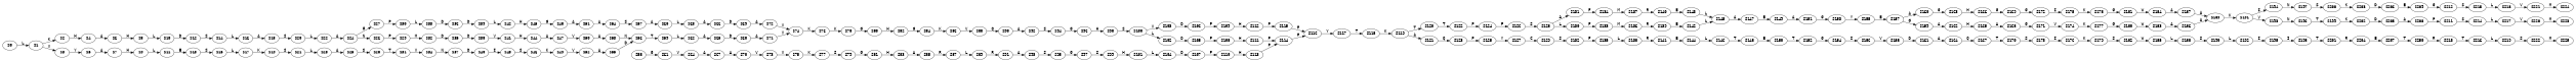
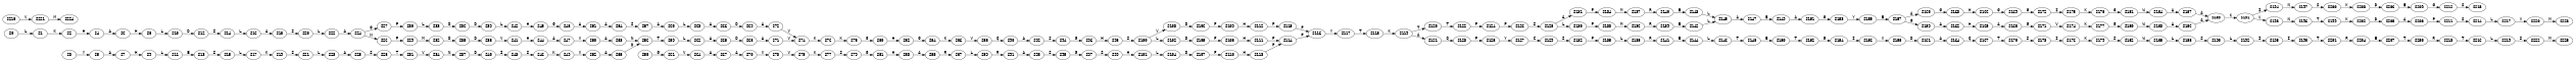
  strict digraph {
    fontname="DejaVu Sans Mono"
    rankdir=LR
    node [fontname="DejaVu Sans Mono"]
    edge [fontname="DejaVu Sans Mono"]
    S0
    S1
    S2
    S3
    S4
    S5
    S6
    S7
    S8
    S9
    S10
    S11
    S12
    S13
    S14
    S15
    S16
    S17
    S18
    S19
    S20
    S21
    S22
    S23
    S24
    S25
    S26
    S27
    S28
    S29
    S30
    S31
    S32
    S33
    S34
    S35
    S36
    S37
    S38
    S39
    S40
    S41
    S42
    S43
    S44
    S45
    S46
    S47
    S48
    S49
    S50
    S51
    S52
    S53
    S54
    S55
    S56
    S57
    S59
    S60
    S58
    S61
    S62
    S63
    S64
    S65
    S66
    S67
    S68
    S69
    S70
    S71
    S72
    S73
    S74
    S75
    S76
    S77
    S78
    S79
    S80
    S81
    S82
    S83
    S84
    S85
    S86
    S87
    S88
    S89
    S90
    S91
    S92
    S93
    S94
    S95
    S96
    S97
    S98
    S99
    S100
    S101
    S102
    S103
    S104
    S105
    S106
    S107
    S108
    S109
    S110
    S111
    S112
    S113
    S114
    S115
    S116
    S117
    S118
    S119
    S120
    S121
    S122
    S123
    S124
    S125
    S126
    S127
    S128
    S129
    S130
    S131
    S132
    S133
    S134
    S135
    S136
    S137
    S138
    S139
    S140
    S141
    S142
    S143
    S144
    S145
    S146
    S147
    S148
    S149
    S150
    S151
    S152
    S153
    S154
    S155
    S156
    S157
    S158
    S159
    S160
    S161
    S162
    S163
    S164
    S165
    S166
    S167
    S168
    S169
    S170
    S171
    S172
    S173
    S174
    S175
    S176
    S177
    S178
    S179
    S180
    S181
    S182
    S183
    S184
    S185
    S186
    S187
    S188
    S189
    S190
    S191
    S192
    S193
    S194
    S195
    S196
    S197
    S198
    S199
    S200
    S201
    S202
    S203
    S204
    S205
    S206
    S207
    S208
    S209
    n211 [label=S250]
    S211
    S212
    S213
    S214
    S215
    S216
    S217
    S218
    S219
    S220
    S221
    S222
    S223
    S224
    S225
    S0 -> S1 [label=L]
    S1 -> S2 [label=K]
-   S1 -> S3 [label=V]
    S2 -> S4 [label=H]
    S3 -> S5 [label=Y]
    S4 -> S6 [label=A]
    S5 -> S7 [label=A]
    S6 -> S8 [label=H]
    S7 -> S9 [label=H]
    S8 -> S10 [label=L]
    S9 -> S11 [label=L]
    S10 -> S12 [label=D]
    S11 -> S13 [label=E]
    S12 -> S14 [label=S]
    S13 -> S15 [label=S]
    S14 -> S16 [label=L]
    S15 -> S17 [label=L]
    S16 -> S18 [label=A]
    S17 -> S19 [label=K]
    S18 -> S20 [label=S]
    S19 -> S21 [label=S]
    S20 -> S22 [label=L]
    S21 -> S23 [label=L]
    S22 -> S24 [label=A]
    S23 -> S25 [label=A]
    S24 -> S26 [label=N]
    S24 -> S27 [label=G]
    S25 -> S28 [label=S]
    S26 -> S29 [label=P]
    S27 -> S30 [label=P]
    S28 -> S31 [label=T]
    S29 -> S32 [label=M]
    S30 -> S33 [label=L]
    S31 -> S34 [label=V]
    S32 -> S35 [label=D]
    S33 -> S36 [label=D]
    S34 -> S37 [label=N]
    S35 -> S38 [label=D]
    S36 -> S39 [label=D]
    S37 -> S40 [label=D]
    S38 -> S41 [label=V]
    S39 -> S42 [label=L]
    S40 -> S43 [label=I]
    S41 -> S44 [label=H]
    S42 -> S45 [label=H]
    S43 -> S46 [label=S]
    S44 -> S47 [label=A]
    S45 -> S48 [label=G]
    S46 -> S49 [label=K]
    S47 -> S50 [label=V]
    S48 -> S51 [label=A]
    S49 -> S52 [label=V]
    S50 -> S53 [label=A]
    S51 -> S54 [label=A]
    S52 -> S55 [label=A]
    S53 -> S56 [label=N]
    S54 -> S57 [label=S]
    S55 -> S56 [label=D]
    S56 -> S59 [label=T]
    S57 -> S60 [label=A]
    S59 -> S62 [label=L]
    S60 -> S63 [label=L]
    S58 -> S61 [label=G]
    S61 -> S64 [label=V]
    S62 -> S65 [label=A]
    S63 -> S66 [label=A]
    S64 -> S67 [label=A]
    S65 -> S68 [label=D]
    S66 -> S69 [label=D]
    S67 -> S70 [label=A]
    S68 -> S71 [label=A]
    S69 -> S72 [label=A]
    S70 -> S73 [label=V]
    S71 -> S74 [label=V]
    S72 -> S74 [label=V]
    S73 -> S75 [label=V]
    S74 -> S76 [label=K]
    S75 -> S77 [label=K]
    S76 -> S78 [label=K]
    S77 -> S79 [label=S]
    S78 -> S80 [label=G]
    S79 -> S81 [label=G]
    S80 -> S82 [label=H]
    S81 -> S83 [label=H]
    S82 -> S84 [label=G]
    S83 -> S85 [label=A]
    S84 -> S86 [label=K]
    S85 -> S87 [label=R]
    S86 -> S88 [label=V]
    S87 -> S89 [label=L]
    S88 -> S90 [label=Q]
    S89 -> S91 [label=R]
    S90 -> S92 [label=A]
    S91 -> S93 [label=A]
    S92 -> S94 [label=S]
    S93 -> S95 [label=S]
    S94 -> S96 [label=G]
    S95 -> S97 [label=G]
    S96 -> S98 [label=H]
    S97 -> S99 [label=S]
    S98 -> S100 [label=S]
    S99 -> S101 [label=H]
    S100 -> S102 [label=L]
    S100 -> S103 [label=V]
    S101 -> S104 [label=L]
    S102 -> S105 [label=D]
    S103 -> S106 [label=D]
    S104 -> S107 [label=D]
    S105 -> S108 [label=F]
    S106 -> S109 [label=F]
    S107 -> S110 [label=F]
    S108 -> S111 [label=H]
    S109 -> S112 [label=H]
    S110 -> S113 [label=H]
    S111 -> S114 [label=P]
    S112 -> S115 [label=P]
    S113 -> S114 [label=P]
    S114 -> S116 [label=F]
    S115 -> S116 [label=F]
    S116 -> S117 [label=Y]
    S117 -> S118 [label=T]
    S118 -> S119 [label=K]
    S119 -> S120 [label=T]
    S119 -> S121 [label=A]
    S120 -> S122 [label=T]
    S121 -> S123 [label=Q]
    S122 -> S124 [label=P]
    S123 -> S125 [label=P]
    S124 -> S126 [label=F]
    S125 -> S127 [label=Y]
    S126 -> S128 [label=S]
    S127 -> S129 [label=C]
    S128 -> S130 [label=L]
    S128 -> S131 [label=A]
    S129 -> S132 [label=S]
    S130 -> S133 [label=F]
    S131 -> S134 [label=F]
    S132 -> S135 [label=F]
    S133 -> S136 [label=M]
    S134 -> S137 [label=M]
    S135 -> S138 [label=L]
    S136 -> S139 [label=R]
    S137 -> S140 [label=R]
    S138 -> S141 [label=R]
    S139 -> S142 [label=E]
    S140 -> S143 [label=E]
    S141 -> S144 [label=E]
    S142 -> S145 [label=L]
    S143 -> S145 [label=L]
    S144 -> S146 [label=L]
    S145 -> S147 [label=A]
    S146 -> S148 [label=T]
    S147 -> S149 [label=E]
    S148 -> S150 [label=E]
    S149 -> S151 [label=A]
    S150 -> S152 [label=T]
    S151 -> S153 [label=G]
    S152 -> S154 [label=G]
    S153 -> S155 [label=Y]
    S154 -> S156 [label=I]
    S155 -> S157 [label=E]
    S156 -> S158 [label=V]
    S157 -> S159 [label=G]
    S157 -> S160 [label=A]
    S158 -> S161 [label=D]
    S159 -> S162 [label=A]
    S160 -> S163 [label=G]
    S161 -> S164 [label=A]
    S162 -> S165 [label=H]
    S163 -> S166 [label=H]
    S164 -> S167 [label=Q]
    S165 -> S168 [label=A]
    S166 -> S169 [label=G]
    S167 -> S170 [label=T]
    S168 -> S171 [label=G]
    S169 -> S172 [label=G]
    S170 -> S173 [label=S]
    S171 -> S174 [label=V]
    S172 -> S175 [label=I]
    S173 -> S176 [label=I]
    S174 -> S177 [label=K]
    S175 -> S178 [label=K]
    S176 -> S179 [label=K]
    S177 -> S180 [label=G]
    S178 -> S181 [label=G]
    S179 -> S182 [label=S]
    S180 -> S183 [label=W]
    S181 -> S184 [label=W]
    S182 -> S185 [label=W]
    S183 -> S186 [label=A]
    S184 -> S187 [label=A]
    S185 -> S188 [label=L]
    S186 -> S189 [label=A]
    S187 -> S189 [label=A]
    S188 -> S190 [label=S]
    S189 -> S191 [label=K]
    S190 -> S192 [label=L]
    S191 -> S193 [label=V]
    S191 -> S194 [label=I]
    S192 -> S195 [label=I]
    S193 -> S196 [label=N]
    S194 -> S197 [label=N]
    S195 -> S198 [label=I]
    S196 -> S199 [label=T]
    S197 -> S200 [label=S]
    S198 -> S201 [label=T]
    S199 -> S202 [label=K]
    S200 -> S203 [label=K]
    S201 -> S204 [label=R]
    S202 -> S205 [label=D]
    S203 -> S206 [label=D]
    S204 -> S207 [label=E]
    S205 -> S208 [label=A]
    S206 -> S209 [label=E]
    S207 -> n211 [label=T]
    S208 -> S211 [label=P]
    S209 -> S212 [label=G]
    n211 -> S213 [label=R]
    S211 -> S214 [label=S]
    S212 -> S215 [label=S]
    S213 -> S216 [label=T]
    S214 -> S217 [label=L]
-   S215 -> S218 [label=L]
    S216 -> S219 [label=L]
    S217 -> S220 [label=V]
    S218 -> S221 [label=V]
    S219 -> S222 [label=S]
    S220 -> S223 [label=M]
    S221 -> S224 [label=M]
    S222 -> S225 [label=M]
  }
